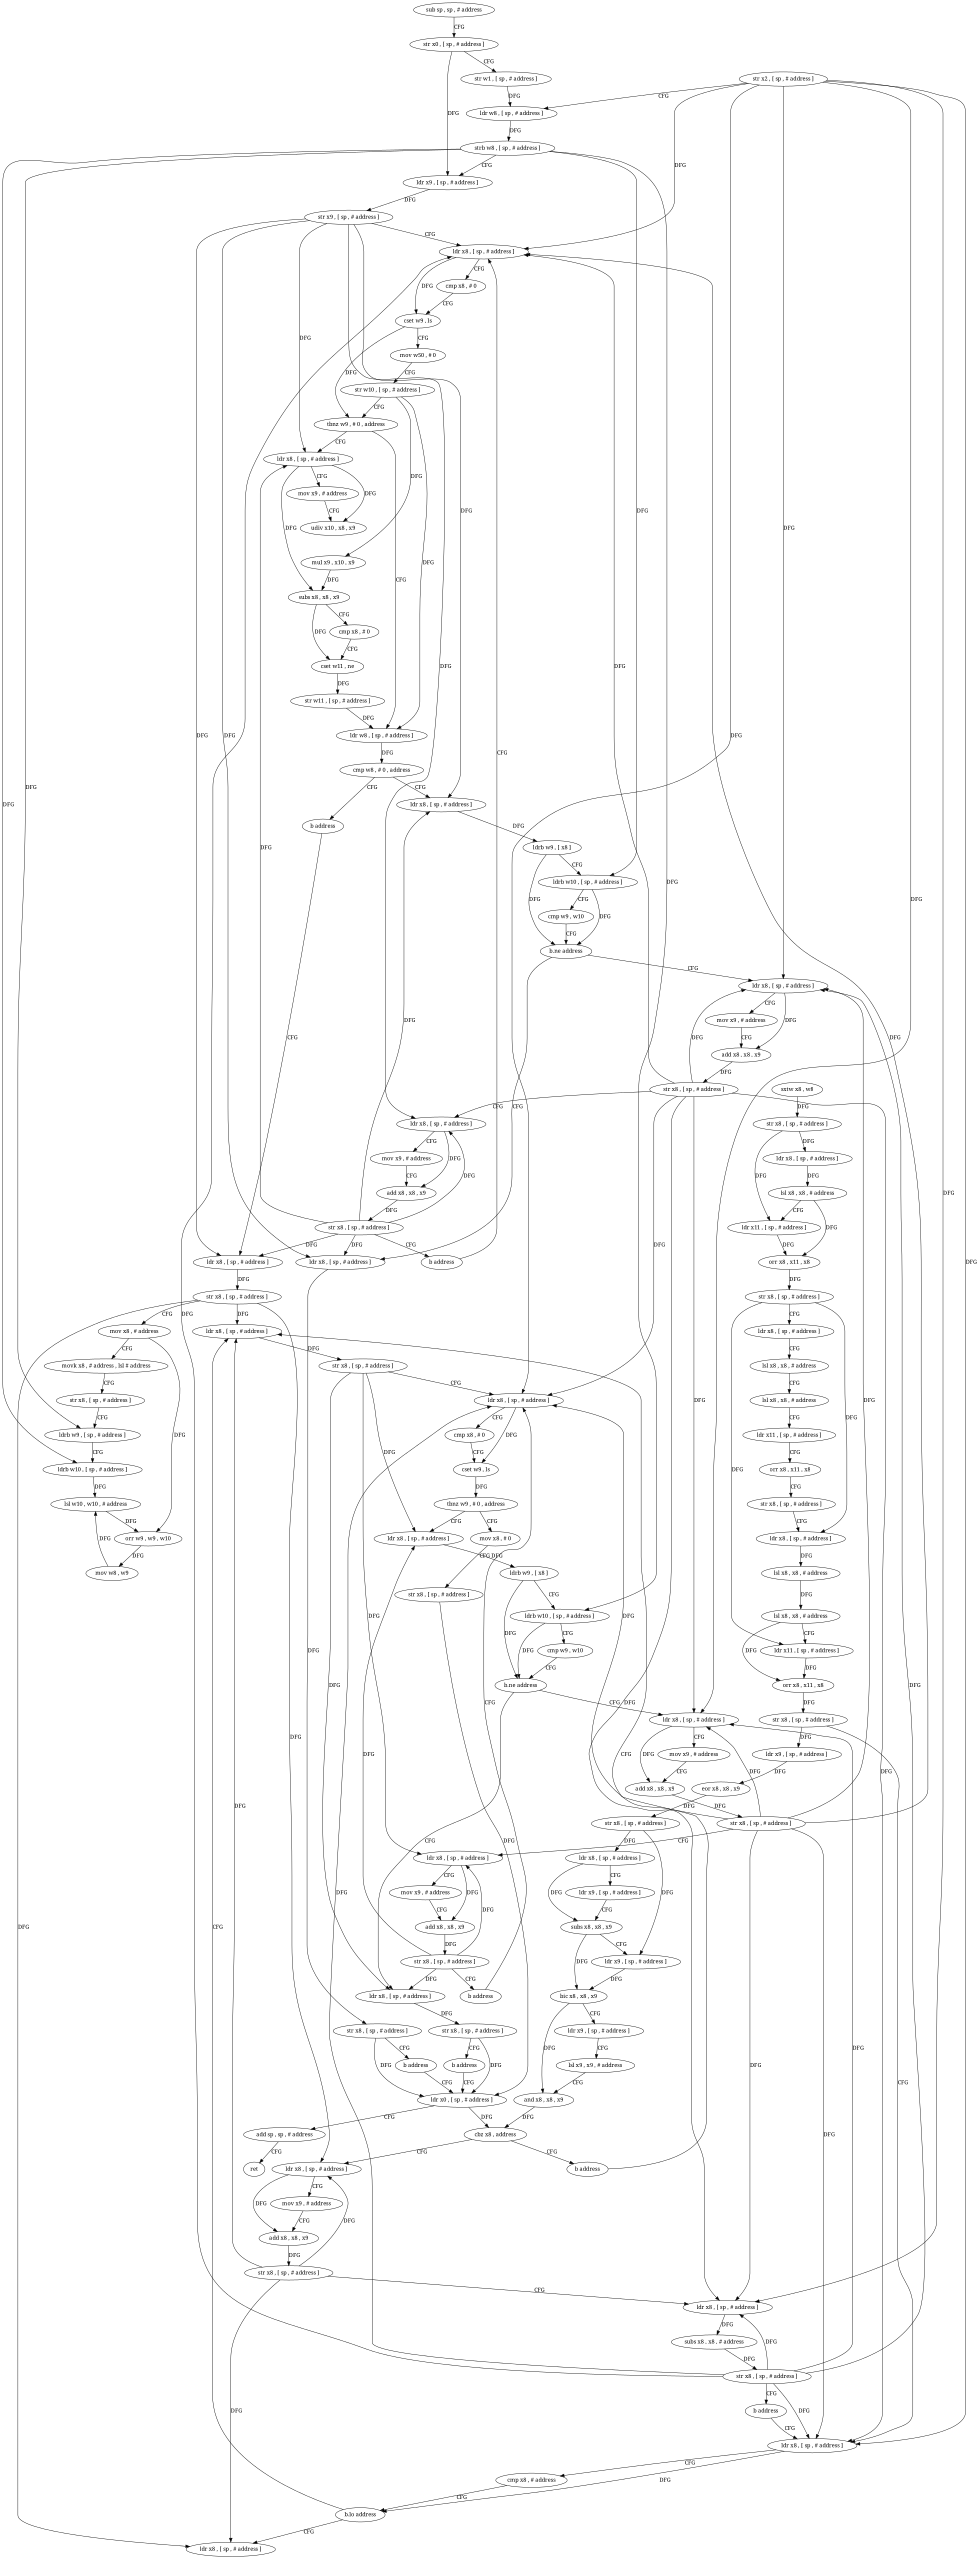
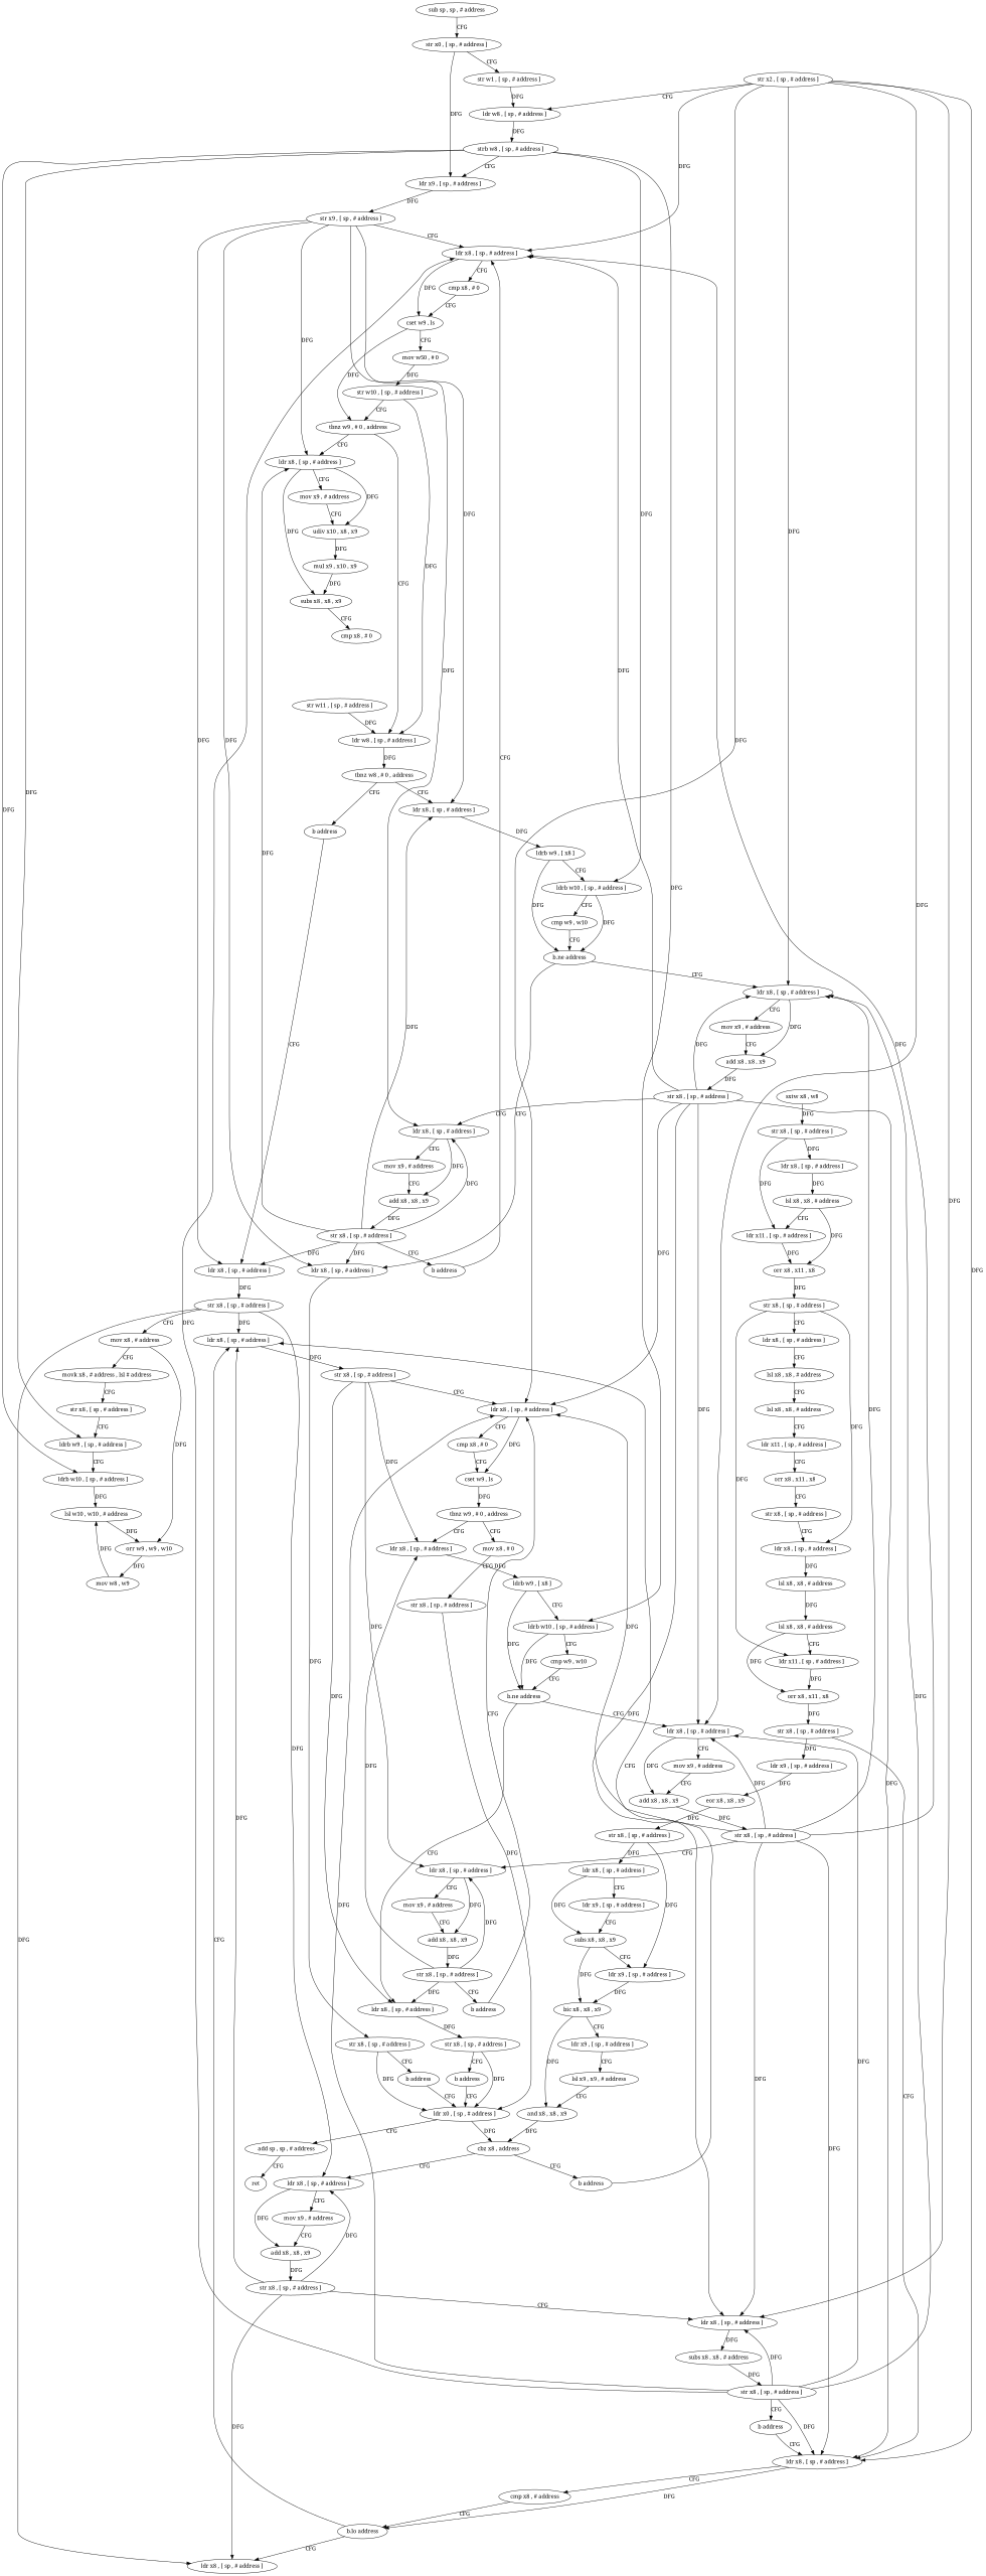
  digraph {
    fontname="Noto Serif"
    node [fontname="Noto Serif"]
    edge [fontname="Noto Serif"]
    n1 [label="sub sp , sp , # address"]
    n2 [label="str x0 , [ sp , # address ]"]
    n3 [label="str w1 , [ sp , # address ]"]
    n4 [label="ldr x9 , [ sp , # address ]"]
    n5 [label="ldr w8 , [ sp , # address ]"]
    n6 [label="str x9 , [ sp , # address ]"]
    n7 [label="str x2 , [ sp , # address ]"]
    n8 [label="ldr x8 , [ sp , # address ]"]
    n9 [label="ldr x8 , [ sp , # address ]"]
    n10 [label="ldr x8 , [ sp , # address ]"]
    n11 [label="ldr x8 , [ sp , # address ]"]
    n12 [label="ldr x8 , [ sp , # address ]"]
    n13 [label="ldr x8 , [ sp , # address ]"]
    n14 [label="strb w8 , [ sp , # address ]"]
    n15 [label="cmp x8 , # 0"]
    n16 [label="cset w9 , ls"]
    n17 [label="mov x9 , # address"]
    n18 [label="add x8 , x8 , x9"]
    n19 [label="cmp x8 , # address"]
    n20 [label="b.lo address"]
    n21 [label="cmp x8 , # 0"]
    n22 [label="cset w9 , ls"]
    n23 [label="mov x9 , # address"]
    n24 [label="add x8 , x8 , x9"]
    n25 [label="subs x8 , x8 , # address"]
    n26 [label="ldrb w10 , [ sp , # address ]"]
    n27 [label="ldrb w9 , [ sp , # address ]"]
    n28 [label="ldrb w10 , [ sp , # address ]"]
    n29 [label="ldrb w10 , [ sp , # address ]"]
    n30 [label="b.ne address"]
    n31 [label="cmp w9 , w10"]
    n32 [label="lsl w10 , w10 , # address"]
    n33 [label="b.ne address"]
    n34 [label="cmp w9 , w10"]
    n35 [label="ldr x8 , [ sp , # address ]"]
    n36 [label="ldr x8 , [ sp , # address ]"]
    n37 [label="ldr x8 , [ sp , # address ]"]
    n38 [label="ldr x8 , [ sp , # address ]"]
    n39 [label="ldr x8 , [ sp , # address ]"]
    n40 [label="ldrb w9 , [ x8 ]"]
    n41 [label="mov x9 , # address"]
    n42 [label="udiv x10 , x8 , x9"]
    n43 [label="subs x8 , x8 , x9"]
    n44 [label="str x8 , [ sp , # address ]"]
    n45 [label="str x8 , [ sp , # address ]"]
    n46 [label="mov x9 , # address"]
    n47 [label="add x8 , x8 , x9"]
    n48 [label="mov w50 , # 0"]
    n49 [label="tbnz w9 , # 0 , address"]
    n50 [label="ldr w8 , [ sp , # address ]"]
-   n51 [label="cmp w8 , # 0 , address"]
+   n51 [label="tbnz w8 , # 0 , address"]
    n52 [label="b address"]
    n53 [label="mul x9 , x10 , x9"]
    n54 [label="cmp x8 , # 0"]
-   n55 [label="cset w11 , ne"]
    n56 [label="str w11 , [ sp , # address ]"]
    n57 [label="str x8 , [ sp , # address ]"]
    n58 [label="b address"]
    n59 [label="ldr x0 , [ sp , # address ]"]
    n60 [label="mov x8 , # address"]
    n61 [label="ldr x8 , [ sp , # address ]"]
    n62 [label="ldr x8 , [ sp , # address ]"]
    n63 [label="ldr x8 , [ sp , # address ]"]
    n64 [label="str x8 , [ sp , # address ]"]
    n65 [label="b address"]
    n66 [label="add sp , sp , # address"]
    n67 [label="cbz x8 , address"]
    n68 [label=ret]
    n69 [label="movk x8 , # address , lsl # address"]
    n70 [label="orr w9 , w9 , w10"]
    n71 [label="str x8 , [ sp , # address ]"]
    n72 [label="mov x9 , # address"]
    n73 [label="add x8 , x8 , x9"]
    n74 [label="str x8 , [ sp , # address ]"]
    n75 [label="mov w8 , w9"]
    n76 [label="sxtw x8 , w8"]
    n77 [label="str x8 , [ sp , # address ]"]
    n78 [label="ldr x8 , [ sp , # address ]"]
    n79 [label="ldr x11 , [ sp , # address ]"]
    n80 [label="lsl x8 , x8 , # address"]
    n81 [label="orr x8 , x11 , x8"]
    n82 [label="str x8 , [ sp , # address ]"]
    n83 [label="ldr x8 , [ sp , # address ]"]
    n84 [label="ldr x8 , [ sp , # address ]"]
    n85 [label="ldr x11 , [ sp , # address ]"]
    n86 [label="lsl x8 , x8 , # address"]
    n87 [label="lsl x8 , x8 , # address"]
    n88 [label="orr x8 , x11 , x8"]
    n89 [label="lsl x8 , x8 , # address"]
    n90 [label="ldr x11 , [ sp , # address ]"]
    n91 [label="orr x8 , x11 , x8"]
    n92 [label="str x8 , [ sp , # address ]"]
    n93 [label="lsl x8 , x8 , # address"]
    n94 [label="str x8 , [ sp , # address ]"]
    n95 [label="ldr x9 , [ sp , # address ]"]
    n96 [label="eor x8 , x8 , x9"]
    n97 [label="str w10 , [ sp , # address ]"]
    n98 [label="ldr x8 , [ sp , # address ]"]
    n99 [label="ldr x8 , [ sp , # address ]"]
    n100 [label="ldr x8 , [ sp , # address ]"]
    n101 [label="ldrb w9 , [ x8 ]"]
    n102 [label="str x8 , [ sp , # address ]"]
    n103 [label="mov x9 , # address"]
    n104 [label="add x8 , x8 , x9"]
    n105 [label="tbnz w9 , # 0 , address"]
    n106 [label="str x8 , [ sp , # address ]"]
    n107 [label="ldr x8 , [ sp , # address ]"]
    n108 [label="ldr x9 , [ sp , # address ]"]
    n109 [label="ldr x9 , [ sp , # address ]"]
    n110 [label="subs x8 , x8 , x9"]
    n111 [label="bic x8 , x8 , x9"]
    n112 [label="ldr x9 , [ sp , # address ]"]
    n113 [label="and x8 , x8 , x9"]
    n114 [label="lsl x9 , x9 , # address"]
    n115 [label="b address"]
    n116 [label="str x8 , [ sp , # address ]"]
    n117 [label="mov x8 , # 0"]
    n118 [label="str x8 , [ sp , # address ]"]
    n119 [label="str x8 , [ sp , # address ]"]
    n120 [label="b address"]
    n121 [label="str x8 , [ sp , # address ]"]
    n122 [label="b address"]
    n123 [label="str x8 , [ sp , # address ]"]
    n124 [label="b address"]
    n1 -> n2 [label=CFG]
    n2 -> n3 [label=CFG]
    n2 -> n4 [label=DFG]
    n3 -> n5 [label=DFG]
    n4 -> n6 [label=DFG]
    n5 -> n14 [label=DFG]
    n6 -> n8 [label=CFG]
    n6 -> n35 [label=DFG]
    n6 -> n36 [label=DFG]
    n6 -> n37 [label=DFG]
    n6 -> n38 [label=DFG]
    n6 -> n39 [label=DFG]
    n7 -> n5 [label=CFG]
    n7 -> n8 [label=DFG]
    n7 -> n9 [label=DFG]
    n7 -> n10 [label=DFG]
    n7 -> n11 [label=DFG]
    n7 -> n12 [label=DFG]
    n7 -> n13 [label=DFG]
    n8 -> n15 [label=CFG]
    n8 -> n16 [label=DFG]
    n9 -> n17 [label=CFG]
    n9 -> n18 [label=DFG]
    n10 -> n19 [label=CFG]
    n10 -> n20 [label=DFG]
    n11 -> n21 [label=CFG]
    n11 -> n22 [label=DFG]
    n12 -> n23 [label=CFG]
    n12 -> n24 [label=DFG]
    n13 -> n25 [label=DFG]
    n14 -> n4 [label=CFG]
    n14 -> n26 [label=DFG]
    n14 -> n27 [label=DFG]
    n14 -> n28 [label=DFG]
    n14 -> n29 [label=DFG]
    n15 -> n16 [label=CFG]
    n16 -> n48 [label=CFG]
    n16 -> n49 [label=DFG]
    n17 -> n18 [label=CFG]
    n18 -> n57 [label=DFG]
    n19 -> n20 [label=CFG]
    n20 -> n61 [label=CFG]
    n20 -> n62 [label=CFG]
    n21 -> n22 [label=CFG]
    n22 -> n105 [label=DFG]
    n23 -> n24 [label=CFG]
    n24 -> n119 [label=DFG]
    n25 -> n121 [label=DFG]
    n26 -> n30 [label=DFG]
    n26 -> n31 [label=CFG]
    n27 -> n28 [label=CFG]
    n28 -> n32 [label=DFG]
    n29 -> n33 [label=DFG]
    n29 -> n34 [label=CFG]
    n30 -> n9 [label=CFG]
    n30 -> n37 [label=CFG]
    n31 -> n30 [label=CFG]
    n32 -> n70 [label=DFG]
    n33 -> n12 [label=CFG]
    n33 -> n99 [label=CFG]
    n34 -> n33 [label=CFG]
    n35 -> n40 [label=DFG]
    n36 -> n41 [label=CFG]
    n36 -> n42 [label=DFG]
    n36 -> n43 [label=DFG]
    n37 -> n44 [label=DFG]
    n38 -> n45 [label=DFG]
    n39 -> n46 [label=CFG]
    n39 -> n47 [label=DFG]
    n40 -> n26 [label=CFG]
    n40 -> n30 [label=DFG]
    n41 -> n42 [label=CFG]
-   n97 -> n53 [label=DFG]
+   n42 -> n53 [label=DFG]
    n43 -> n54 [label=CFG]
-   n43 -> n55 [label=DFG]
    n44 -> n58 [label=CFG]
    n44 -> n59 [label=DFG]
    n45 -> n60 [label=CFG]
    n45 -> n61 [label=DFG]
    n45 -> n62 [label=DFG]
    n45 -> n63 [label=DFG]
    n46 -> n47 [label=CFG]
    n47 -> n64 [label=DFG]
-   n48 -> n97 [label=CFG]
+   n48 -> n97 [label=DFG]
    n49 -> n36 [label=CFG]
    n49 -> n50 [label=CFG]
    n50 -> n51 [label=DFG]
    n51 -> n35 [label=CFG]
    n51 -> n52 [label=CFG]
    n52 -> n38 [label=CFG]
    n53 -> n43 [label=DFG]
-   n54 -> n55 [label=CFG]
-   n55 -> n56 [label=DFG]
    n56 -> n50 [label=DFG]
    n57 -> n8 [label=DFG]
    n57 -> n9 [label=DFG]
    n57 -> n10 [label=DFG]
    n57 -> n11 [label=DFG]
    n57 -> n12 [label=DFG]
    n57 -> n13 [label=DFG]
    n57 -> n39 [label=CFG]
    n58 -> n59 [label=CFG]
    n59 -> n66 [label=CFG]
    n59 -> n67 [label=DFG]
    n60 -> n69 [label=CFG]
    n60 -> n70 [label=DFG]
    n61 -> n71 [label=DFG]
    n63 -> n72 [label=CFG]
    n63 -> n73 [label=DFG]
    n64 -> n35 [label=DFG]
    n64 -> n36 [label=DFG]
    n64 -> n37 [label=DFG]
    n64 -> n38 [label=DFG]
    n64 -> n39 [label=DFG]
    n64 -> n65 [label=CFG]
    n65 -> n8 [label=CFG]
    n66 -> n68 [label=CFG]
    n67 -> n63 [label=CFG]
    n67 -> n115 [label=CFG]
    n69 -> n74 [label=CFG]
    n70 -> n75 [label=DFG]
    n71 -> n11 [label=CFG]
    n71 -> n98 [label=DFG]
    n71 -> n99 [label=DFG]
    n71 -> n100 [label=DFG]
    n72 -> n73 [label=CFG]
    n73 -> n116 [label=DFG]
    n74 -> n27 [label=CFG]
    n75 -> n32 [label=DFG]
    n76 -> n77 [label=DFG]
    n77 -> n78 [label=DFG]
    n77 -> n79 [label=DFG]
    n78 -> n80 [label=DFG]
    n79 -> n81 [label=DFG]
    n80 -> n79 [label=CFG]
    n80 -> n81 [label=DFG]
    n81 -> n82 [label=DFG]
    n82 -> n83 [label=CFG]
    n82 -> n84 [label=DFG]
    n82 -> n85 [label=DFG]
    n83 -> n86 [label=CFG]
    n84 -> n87 [label=DFG]
    n85 -> n88 [label=DFG]
    n86 -> n89 [label=CFG]
    n87 -> n93 [label=DFG]
    n88 -> n94 [label=DFG]
    n89 -> n90 [label=CFG]
    n90 -> n91 [label=CFG]
    n91 -> n92 [label=CFG]
    n92 -> n84 [label=CFG]
    n93 -> n85 [label=CFG]
    n93 -> n88 [label=DFG]
    n94 -> n10 [label=CFG]
    n94 -> n95 [label=DFG]
    n95 -> n96 [label=DFG]
    n96 -> n106 [label=DFG]
    n97 -> n49 [label=CFG]
    n97 -> n50 [label=DFG]
    n98 -> n101 [label=DFG]
    n99 -> n102 [label=DFG]
    n100 -> n103 [label=CFG]
    n100 -> n104 [label=DFG]
    n101 -> n29 [label=CFG]
    n101 -> n33 [label=DFG]
    n102 -> n59 [label=DFG]
    n102 -> n120 [label=CFG]
    n103 -> n104 [label=CFG]
    n104 -> n123 [label=DFG]
    n105 -> n98 [label=CFG]
    n105 -> n117 [label=CFG]
    n106 -> n107 [label=DFG]
    n106 -> n108 [label=DFG]
    n107 -> n109 [label=CFG]
    n107 -> n110 [label=DFG]
    n108 -> n111 [label=DFG]
    n109 -> n110 [label=CFG]
    n110 -> n108 [label=CFG]
    n110 -> n111 [label=DFG]
    n111 -> n112 [label=CFG]
    n111 -> n113 [label=DFG]
    n112 -> n114 [label=CFG]
    n113 -> n67 [label=DFG]
    n114 -> n113 [label=CFG]
    n115 -> n61 [label=CFG]
    n116 -> n13 [label=CFG]
    n116 -> n61 [label=DFG]
    n116 -> n62 [label=DFG]
    n116 -> n63 [label=DFG]
    n117 -> n118 [label=CFG]
    n118 -> n59 [label=DFG]
    n119 -> n8 [label=DFG]
    n119 -> n9 [label=DFG]
    n119 -> n10 [label=DFG]
    n119 -> n11 [label=DFG]
    n119 -> n12 [label=DFG]
    n119 -> n13 [label=DFG]
    n119 -> n100 [label=CFG]
    n120 -> n59 [label=CFG]
    n121 -> n8 [label=DFG]
    n121 -> n9 [label=DFG]
    n121 -> n10 [label=DFG]
    n121 -> n11 [label=DFG]
    n121 -> n12 [label=DFG]
    n121 -> n13 [label=DFG]
    n121 -> n122 [label=CFG]
    n122 -> n10 [label=CFG]
    n123 -> n98 [label=DFG]
    n123 -> n99 [label=DFG]
    n123 -> n100 [label=DFG]
    n123 -> n124 [label=CFG]
    n124 -> n11 [label=CFG]
  }
